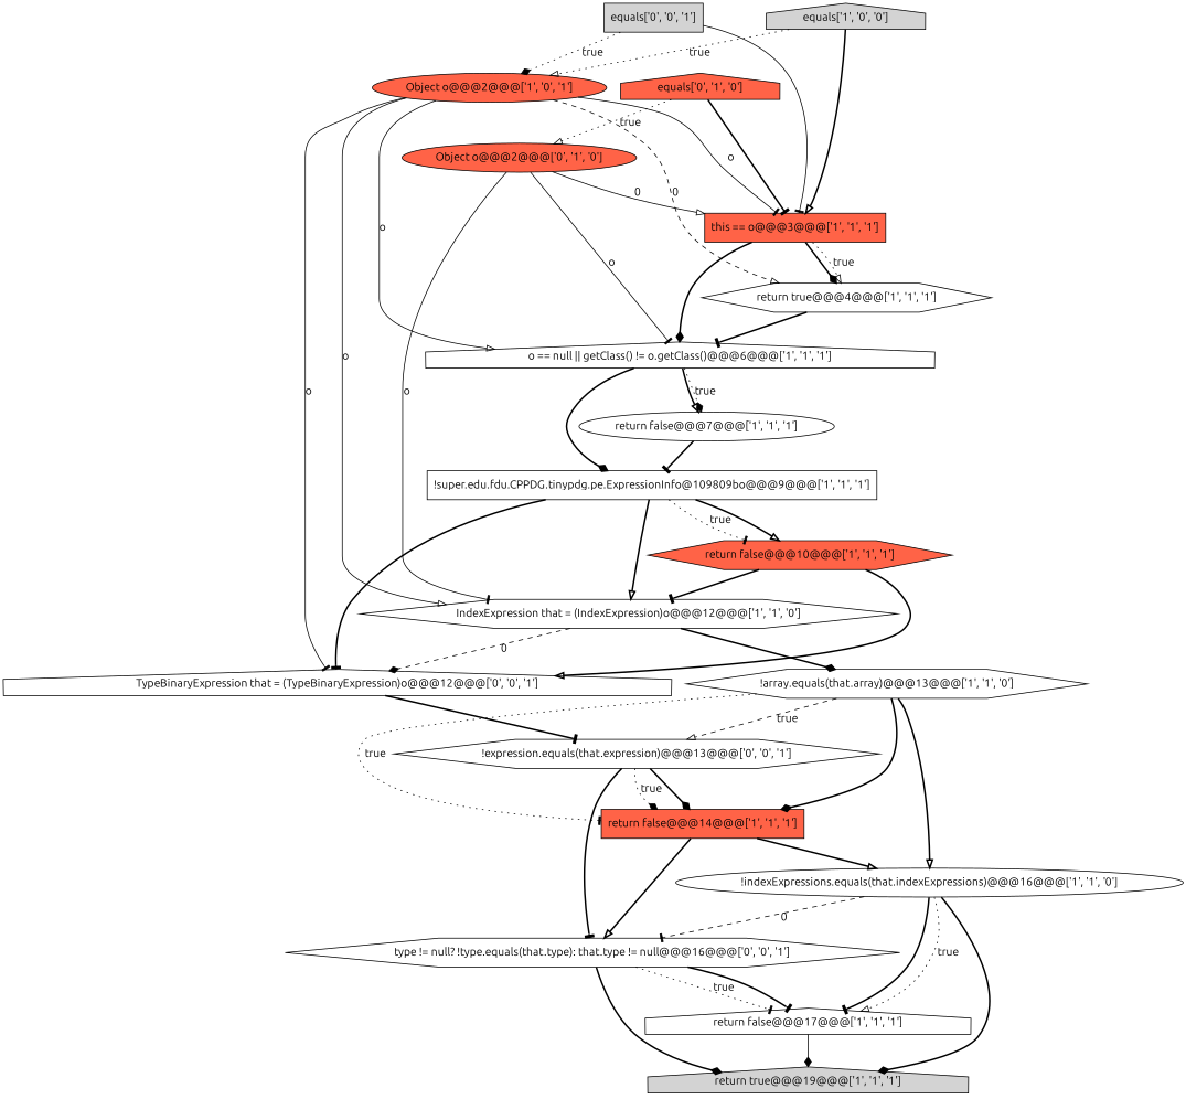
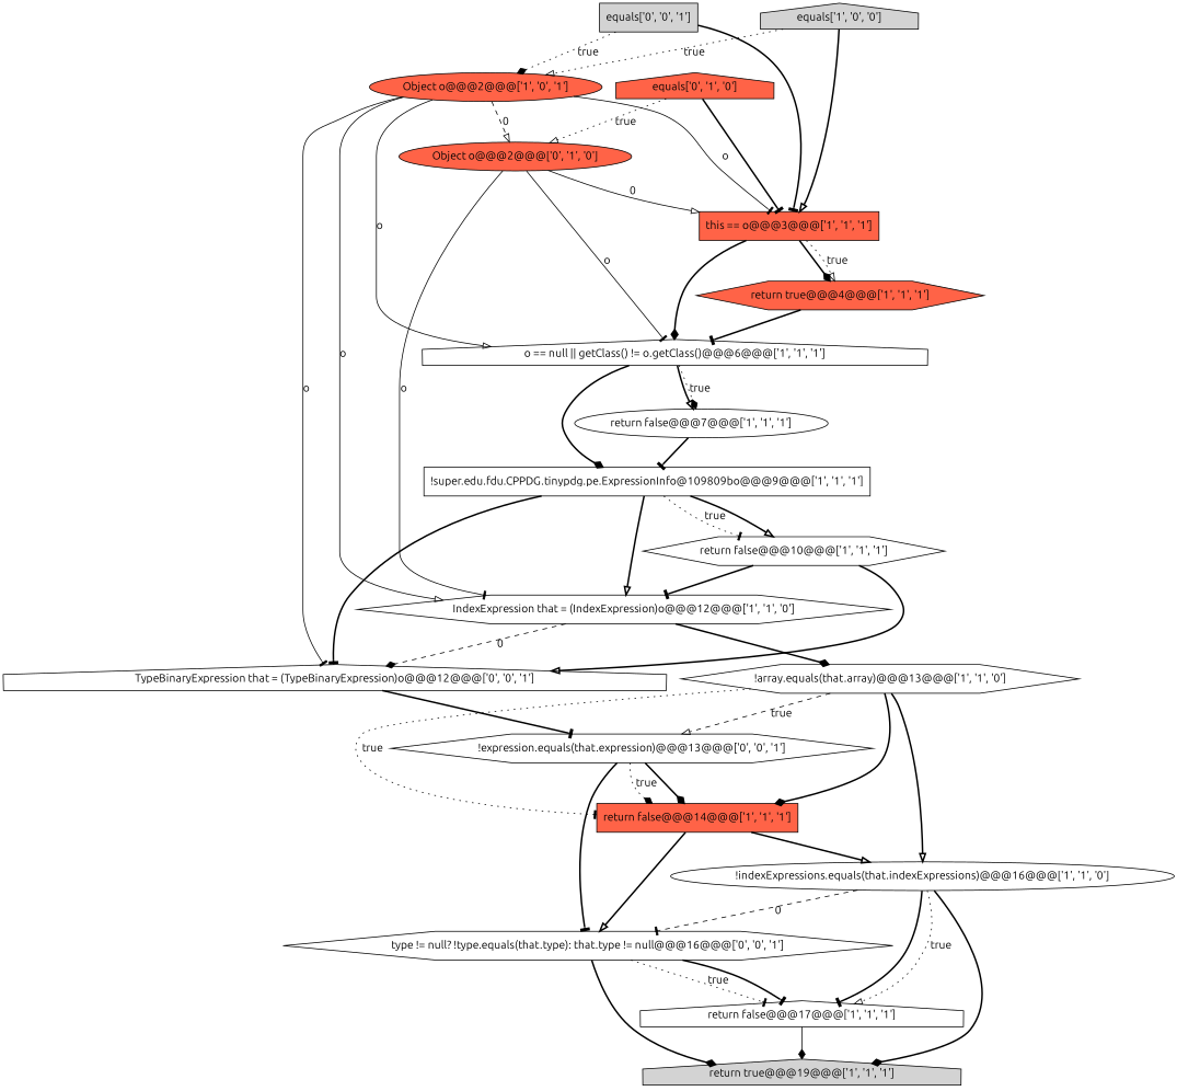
  digraph {
    fontname=Ubuntu
    node [fillcolor=white fontname=Ubuntu shape=hexagon style=filled]
    edge [arrowhead=tee fontname=Ubuntu style=bold]
    n1 [label="type != null? !type.equals(that.type): that.type != null@@@16@@@['0', '0', '1']"]
    n2 [fillcolor=lightgray label="return true@@@19@@@['1', '1', '1']" shape=house]
    n3 [label="return false@@@17@@@['1', '1', '1']" shape=house]
    n4 [label="!indexExpressions.equals(that.indexExpressions)@@@16@@@['1', '1', '0']" shape=ellipse]
    n5 [label="return false@@@7@@@['1', '1', '1']" shape=ellipse]
    n6 [label="!super.edu.fdu.CPPDG.tinypdg.pe.ExpressionInfo@109809bo@@@9@@@['1', '1', '1']" shape=box]
-   n7 [fillcolor=tomato label="return false@@@10@@@['1', '1', '1']"]
+   n7 [label="return false@@@10@@@['1', '1', '1']"]
    n8 [label="TypeBinaryExpression that = (TypeBinaryExpression)o@@@12@@@['0', '0', '1']" shape=house]
    n9 [label="IndexExpression that = (IndexExpression)o@@@12@@@['1', '1', '0']"]
    n10 [label="!expression.equals(that.expression)@@@13@@@['0', '0', '1']"]
    n11 [label="!array.equals(that.array)@@@13@@@['1', '1', '0']"]
    n12 [fillcolor=tomato label="Object o@@@2@@@['1', '0', '1']" shape=ellipse]
    n13 [fillcolor=tomato label="this == o@@@3@@@['1', '1', '1']" shape=box]
    n14 [fillcolor=tomato label="Object o@@@2@@@['0', '1', '0']" shape=ellipse]
    n15 [label="o == null || getClass() != o.getClass()@@@6@@@['1', '1', '1']" shape=house]
-   n16 [label="return true@@@4@@@['1', '1', '1']"]
+   n16 [fillcolor=tomato label="return true@@@4@@@['1', '1', '1']"]
    n17 [fillcolor=lightgray label="equals['1', '0', '0']" shape=house]
    n18 [fillcolor=tomato label="return false@@@14@@@['1', '1', '1']" shape=box]
    n19 [fillcolor=lightgray label="equals['0', '0', '1']" shape=box]
    n20 [fillcolor=tomato label="equals['0', '1', '0']" shape=house]
    n1 -> n2 [arrowhead=diamond]
    n1 -> n3 [label=true style=dotted]
    n1 -> n3
    n3 -> n2 [arrowhead=diamond style=solid]
    n4 -> n1 [label=0 style=dashed]
    n4 -> n2 [arrowhead=diamond]
    n4 -> n3
    n4 -> n3 [arrowhead=onormal label=true style=dotted]
    n5 -> n6
    n6 -> n7 [label=true style=dotted]
    n6 -> n7 [arrowhead=onormal]
    n6 -> n8
    n6 -> n9 [arrowhead=onormal]
    n7 -> n8 [arrowhead=onormal]
    n7 -> n9
    n8 -> n10
    n9 -> n8 [arrowhead=diamond label=0 style=dashed]
    n9 -> n11 [arrowhead=diamond]
    n10 -> n1
    n10 -> n18 [arrowhead=diamond]
    n10 -> n18 [arrowhead=diamond label=true style=dotted]
    n11 -> n4 [arrowhead=onormal]
    n11 -> n10 [arrowhead=onormal label=true style=dashed]
    n11 -> n18 [arrowhead=diamond]
    n11 -> n18 [label=true style=dotted]
    n12 -> n8 [label=o style=solid]
    n12 -> n9 [arrowhead=onormal label=o style=solid]
    n12 -> n13 [label=o style=solid]
-   n12 -> n16 [arrowhead=onormal label=0 style=dashed]
+   n12 -> n14 [arrowhead=onormal label=0 style=dashed]
    n12 -> n15 [arrowhead=onormal label=o style=solid]
    n13 -> n15 [arrowhead=diamond]
    n13 -> n16 [arrowhead=diamond]
    n13 -> n16 [arrowhead=onormal label=true style=dotted]
    n14 -> n9 [label=o style=solid]
    n14 -> n13 [arrowhead=onormal label=0 style=solid]
    n14 -> n15 [label=o style=solid]
    n15 -> n5 [arrowhead=diamond label=true style=dotted]
    n15 -> n5 [arrowhead=onormal]
    n15 -> n6 [arrowhead=diamond]
    n16 -> n15
    n17 -> n12 [arrowhead=onormal label=true style=dotted]
    n17 -> n13 [arrowhead=onormal]
    n18 -> n1 [arrowhead=onormal]
    n18 -> n4 [arrowhead=onormal]
    n19 -> n12 [arrowhead=diamond label=true style=dotted]
-   n19 -> n13 [style=solid]
+   n19 -> n13
    n20 -> n13
    n20 -> n14 [arrowhead=onormal label=true style=dotted]
  }
